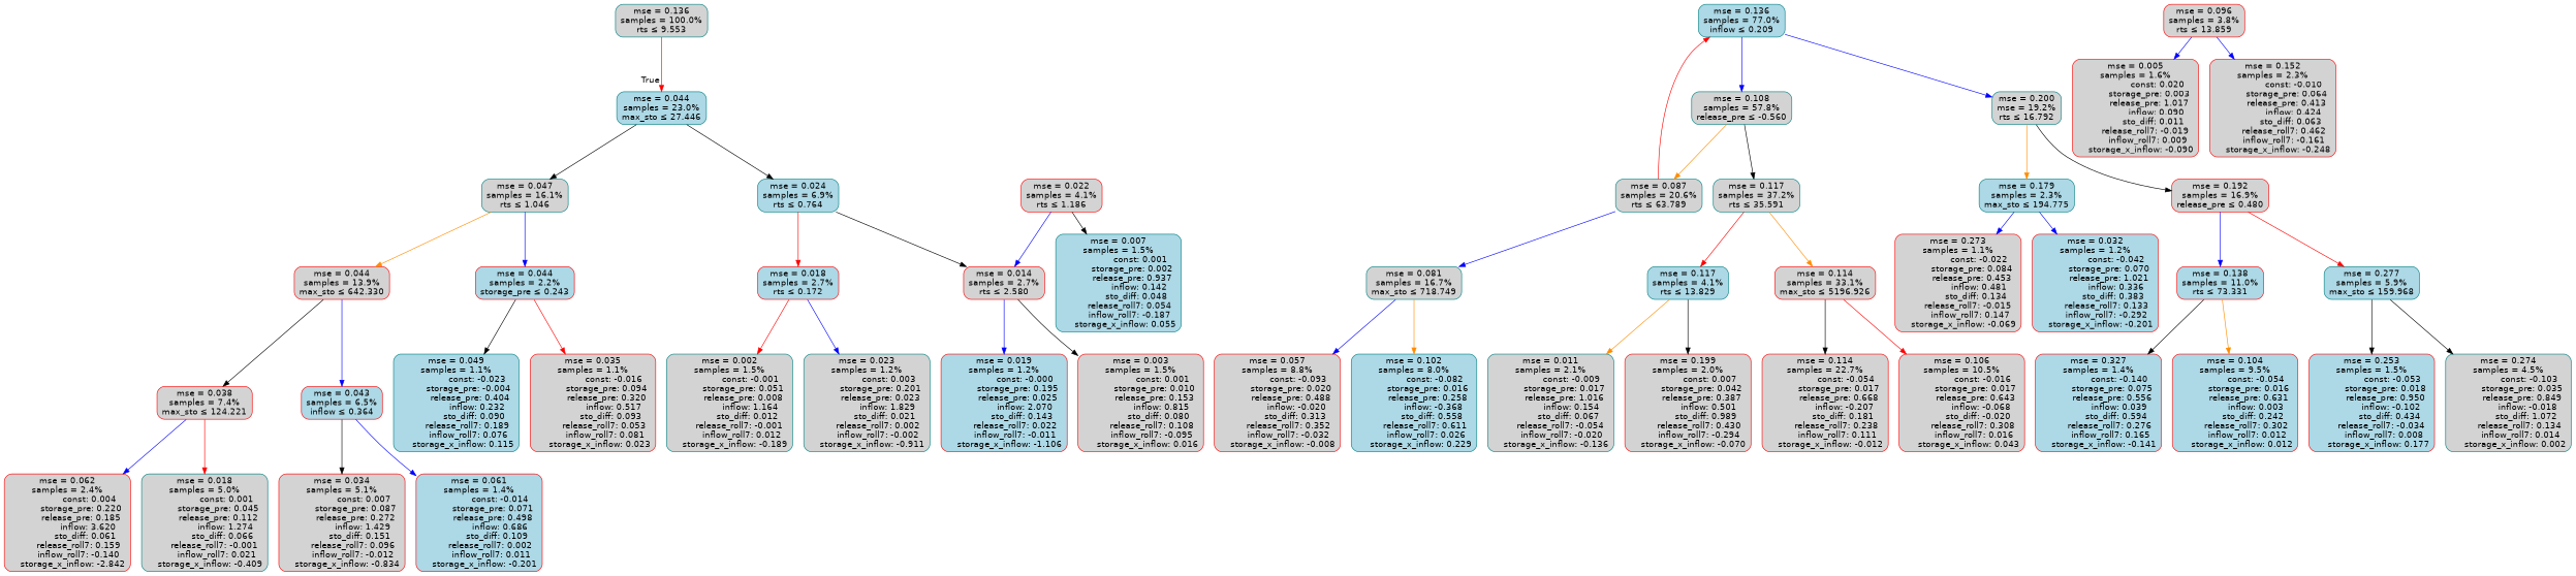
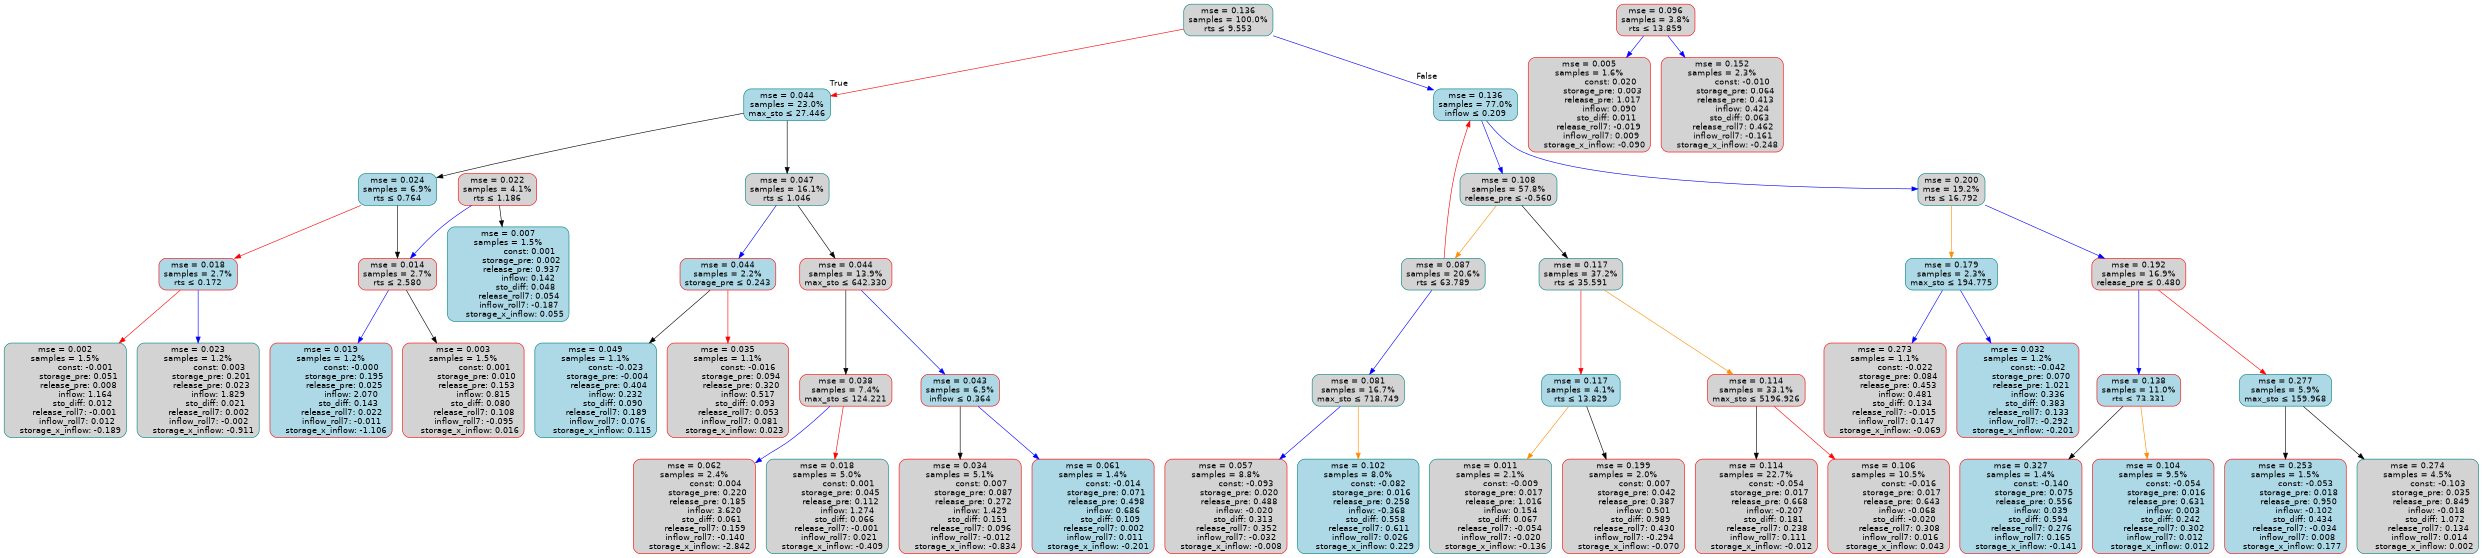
  digraph {
    node [color=red fillcolor=lightgrey fontname=helvetica shape=rectangle style="filled, rounded"]
    edge [color=blue fontname=helvetica]
    n1 [color=teal label="mse = 0.136\nsamples = 100.0%\nrts &le; 9.553"]
    n2 [color=teal fillcolor=lightblue label="mse = 0.044\nsamples = 23.0%\nmax_sto &le; 27.446"]
    n3 [color=teal fillcolor=lightblue label="mse = 0.136\nsamples = 77.0%\ninflow &le; 0.209"]
    n4 [color=teal fillcolor=lightblue label="mse = 0.024\nsamples = 6.9%\nrts &le; 0.764"]
    n5 [color=teal label="mse = 0.047\nsamples = 16.1%\nrts &le; 1.046"]
    n6 [color=teal label="mse = 0.108\nsamples = 57.8%\nrelease_pre &le; -0.560"]
    n7 [color=teal label="mse = 0.200\nmse = 19.2%\nrts &le; 16.792"]
    n8 [fillcolor=lightblue label="mse = 0.018\nsamples = 2.7%\nrts &le; 0.172"]
    n9 [label="mse = 0.014\nsamples = 2.7%\nrts &le; 2.580"]
    n10 [fillcolor=lightblue label="mse = 0.044\nsamples = 2.2%\nstorage_pre &le; 0.243"]
    n11 [label="mse = 0.044\nsamples = 13.9%\nmax_sto &le; 642.330"]
    n12 [color=teal label="mse = 0.002\nsamples = 1.5%\n               const: -0.001\n          storage_pre: 0.051\n          release_pre: 0.008\n               inflow: 1.164\n             sto_diff: 0.012\n       release_roll7: -0.001\n         inflow_roll7: 0.012\n    storage_x_inflow: -0.189"]
    n13 [color=teal label="mse = 0.023\nsamples = 1.2%\n                const: 0.003\n          storage_pre: 0.201\n          release_pre: 0.023\n               inflow: 1.829\n             sto_diff: 0.021\n        release_roll7: 0.002\n        inflow_roll7: -0.002\n    storage_x_inflow: -0.911"]
    n14 [label="mse = 0.022\nsamples = 4.1%\nrts &le; 1.186"]
    n15 [color=teal fillcolor=lightblue label="mse = 0.007\nsamples = 1.5%\n                const: 0.001\n          storage_pre: 0.002\n          release_pre: 0.937\n               inflow: 0.142\n             sto_diff: 0.048\n        release_roll7: 0.054\n        inflow_roll7: -0.187\n     storage_x_inflow: 0.055"]
    n16 [fillcolor=lightblue label="mse = 0.019\nsamples = 1.2%\n               const: -0.000\n          storage_pre: 0.195\n          release_pre: 0.025\n               inflow: 2.070\n             sto_diff: 0.143\n        release_roll7: 0.022\n        inflow_roll7: -0.011\n    storage_x_inflow: -1.106"]
    n17 [label="mse = 0.003\nsamples = 1.5%\n                const: 0.001\n          storage_pre: 0.010\n          release_pre: 0.153\n               inflow: 0.815\n             sto_diff: 0.080\n        release_roll7: 0.108\n        inflow_roll7: -0.095\n     storage_x_inflow: 0.016"]
    n18 [color=teal fillcolor=lightblue label="mse = 0.049\nsamples = 1.1%\n               const: -0.023\n         storage_pre: -0.004\n          release_pre: 0.404\n               inflow: 0.232\n             sto_diff: 0.090\n        release_roll7: 0.189\n         inflow_roll7: 0.076\n     storage_x_inflow: 0.115"]
    n19 [label="mse = 0.035\nsamples = 1.1%\n               const: -0.016\n          storage_pre: 0.094\n          release_pre: 0.320\n               inflow: 0.517\n             sto_diff: 0.093\n        release_roll7: 0.053\n         inflow_roll7: 0.081\n     storage_x_inflow: 0.023"]
    n20 [label="mse = 0.038\nsamples = 7.4%\nmax_sto &le; 124.221"]
    n21 [fillcolor=lightblue label="mse = 0.043\nsamples = 6.5%\ninflow &le; 0.364"]
    n22 [label="mse = 0.062\nsamples = 2.4%\n                const: 0.004\n          storage_pre: 0.220\n          release_pre: 0.185\n               inflow: 3.620\n             sto_diff: 0.061\n        release_roll7: 0.159\n        inflow_roll7: -0.140\n    storage_x_inflow: -2.842"]
    n23 [color=teal label="mse = 0.018\nsamples = 5.0%\n                const: 0.001\n          storage_pre: 0.045\n          release_pre: 0.112\n               inflow: 1.274\n             sto_diff: 0.066\n       release_roll7: -0.001\n         inflow_roll7: 0.021\n    storage_x_inflow: -0.409"]
    n24 [label="mse = 0.034\nsamples = 5.1%\n                const: 0.007\n          storage_pre: 0.087\n          release_pre: 0.272\n               inflow: 1.429\n             sto_diff: 0.151\n        release_roll7: 0.096\n        inflow_roll7: -0.012\n    storage_x_inflow: -0.834"]
    n25 [fillcolor=lightblue label="mse = 0.061\nsamples = 1.4%\n               const: -0.014\n          storage_pre: 0.071\n          release_pre: 0.498\n               inflow: 0.686\n             sto_diff: 0.109\n        release_roll7: 0.002\n         inflow_roll7: 0.011\n    storage_x_inflow: -0.201"]
    n26 [color=teal label="mse = 0.087\nsamples = 20.6%\nrts &le; 63.789"]
    n27 [color=teal label="mse = 0.117\nsamples = 37.2%\nrts &le; 35.591"]
    n28 [color=teal fillcolor=lightblue label="mse = 0.179\nsamples = 2.3%\nmax_sto &le; 194.775"]
    n29 [label="mse = 0.192\nsamples = 16.9%\nrelease_pre &le; 0.480"]
    n30 [color=teal label="mse = 0.081\nsamples = 16.7%\nmax_sto &le; 718.749"]
    n31 [color=teal fillcolor=lightblue label="mse = 0.117\nsamples = 4.1%\nrts &le; 13.829"]
    n32 [label="mse = 0.114\nsamples = 33.1%\nmax_sto &le; 5196.926"]
    n33 [label="mse = 0.096\nsamples = 3.8%\nrts &le; 13.859"]
    n34 [label="mse = 0.005\nsamples = 1.6%\n                const: 0.020\n          storage_pre: 0.003\n          release_pre: 1.017\n               inflow: 0.090\n             sto_diff: 0.011\n       release_roll7: -0.019\n         inflow_roll7: 0.009\n    storage_x_inflow: -0.090"]
    n35 [label="mse = 0.152\nsamples = 2.3%\n               const: -0.010\n          storage_pre: 0.064\n          release_pre: 0.413\n               inflow: 0.424\n             sto_diff: 0.063\n        release_roll7: 0.462\n        inflow_roll7: -0.161\n    storage_x_inflow: -0.248"]
    n36 [label="mse = 0.057\nsamples = 8.8%\n               const: -0.093\n          storage_pre: 0.020\n          release_pre: 0.488\n              inflow: -0.020\n             sto_diff: 0.313\n        release_roll7: 0.352\n        inflow_roll7: -0.032\n    storage_x_inflow: -0.008"]
    n37 [color=teal fillcolor=lightblue label="mse = 0.102\nsamples = 8.0%\n               const: -0.082\n          storage_pre: 0.016\n          release_pre: 0.258\n              inflow: -0.368\n             sto_diff: 0.558\n        release_roll7: 0.611\n         inflow_roll7: 0.026\n     storage_x_inflow: 0.229"]
    n38 [color=teal label="mse = 0.011\nsamples = 2.1%\n               const: -0.009\n          storage_pre: 0.017\n          release_pre: 1.016\n               inflow: 0.154\n             sto_diff: 0.067\n       release_roll7: -0.054\n        inflow_roll7: -0.020\n    storage_x_inflow: -0.136"]
    n39 [label="mse = 0.199\nsamples = 2.0%\n                const: 0.007\n          storage_pre: 0.042\n          release_pre: 0.387\n               inflow: 0.501\n             sto_diff: 0.989\n        release_roll7: 0.430\n        inflow_roll7: -0.294\n    storage_x_inflow: -0.070"]
    n40 [label="mse = 0.114\nsamples = 22.7%\n               const: -0.054\n          storage_pre: 0.017\n          release_pre: 0.668\n              inflow: -0.207\n             sto_diff: 0.181\n        release_roll7: 0.238\n         inflow_roll7: 0.111\n    storage_x_inflow: -0.012"]
    n41 [label="mse = 0.106\nsamples = 10.5%\n               const: -0.016\n          storage_pre: 0.017\n          release_pre: 0.643\n              inflow: -0.068\n            sto_diff: -0.020\n        release_roll7: 0.308\n         inflow_roll7: 0.016\n     storage_x_inflow: 0.043"]
    n42 [label="mse = 0.273\nsamples = 1.1%\n               const: -0.022\n          storage_pre: 0.084\n          release_pre: 0.453\n               inflow: 0.481\n             sto_diff: 0.134\n       release_roll7: -0.015\n         inflow_roll7: 0.147\n    storage_x_inflow: -0.069"]
    n43 [fillcolor=lightblue label="mse = 0.032\nsamples = 1.2%\n               const: -0.042\n          storage_pre: 0.070\n          release_pre: 1.021\n               inflow: 0.336\n             sto_diff: 0.383\n        release_roll7: 0.133\n        inflow_roll7: -0.292\n    storage_x_inflow: -0.201"]
    n44 [fillcolor=lightblue label="mse = 0.138\nsamples = 11.0%\nrts &le; 73.331"]
    n45 [color=teal fillcolor=lightblue label="mse = 0.277\nsamples = 5.9%\nmax_sto &le; 159.968"]
    n46 [fillcolor=lightblue label="mse = 0.327\nsamples = 1.4%\n               const: -0.140\n          storage_pre: 0.075\n          release_pre: 0.556\n               inflow: 0.039\n             sto_diff: 0.594\n        release_roll7: 0.276\n         inflow_roll7: 0.165\n    storage_x_inflow: -0.141"]
    n47 [fillcolor=lightblue label="mse = 0.104\nsamples = 9.5%\n               const: -0.054\n          storage_pre: 0.016\n          release_pre: 0.631\n               inflow: 0.003\n             sto_diff: 0.242\n        release_roll7: 0.302\n         inflow_roll7: 0.012\n     storage_x_inflow: 0.012"]
    n48 [fillcolor=lightblue label="mse = 0.253\nsamples = 1.5%\n               const: -0.053\n          storage_pre: 0.018\n          release_pre: 0.950\n              inflow: -0.102\n             sto_diff: 0.434\n       release_roll7: -0.034\n         inflow_roll7: 0.008\n     storage_x_inflow: 0.177"]
    n49 [color=teal label="mse = 0.274\nsamples = 4.5%\n               const: -0.103\n          storage_pre: 0.035\n          release_pre: 0.849\n              inflow: -0.018\n             sto_diff: 1.072\n        release_roll7: 0.134\n         inflow_roll7: 0.014\n     storage_x_inflow: 0.002"]
    n1 -> n2 [color=red headlabel=True labelangle=45 labeldistance=2.5]
+   n1 -> n3 [headlabel=False labelangle=-45 labeldistance=2.5]
    n2 -> n4 [color=black]
    n2 -> n5 [color=black]
    n3 -> n6
    n3 -> n7
    n4 -> n8 [color=red]
    n4 -> n9 [color=black]
    n5 -> n10
-   n5 -> n11 [color=darkorange]
+   n5 -> n11 [color=black]
    n6 -> n26 [color=darkorange]
    n6 -> n27 [color=black]
    n7 -> n28 [color=darkorange]
-   n7 -> n29 [color=black]
+   n7 -> n29
    n8 -> n12 [color=red]
    n8 -> n13
    n9 -> n16
    n9 -> n17 [color=black]
    n10 -> n18 [color=black]
    n10 -> n19 [color=red]
    n11 -> n20 [color=black]
    n11 -> n21
    n14 -> n9
    n14 -> n15 [color=black]
    n20 -> n22
    n20 -> n23 [color=red]
    n21 -> n24 [color=black]
    n21 -> n25
    n26 -> n3 [color=red]
    n26 -> n30
    n27 -> n31 [color=red]
    n27 -> n32 [color=darkorange]
    n28 -> n42
    n28 -> n43
    n29 -> n44
    n29 -> n45 [color=red]
    n30 -> n36
    n30 -> n37 [color=darkorange]
    n31 -> n38 [color=darkorange]
    n31 -> n39 [color=black]
    n32 -> n40 [color=black]
    n32 -> n41 [color=red]
    n33 -> n34
    n33 -> n35
    n44 -> n46 [color=black]
    n44 -> n47 [color=darkorange]
    n45 -> n48 [color=black]
    n45 -> n49 [color=black]
  }
